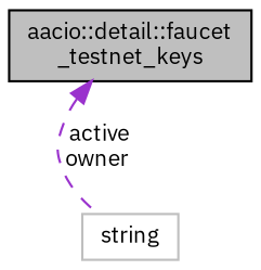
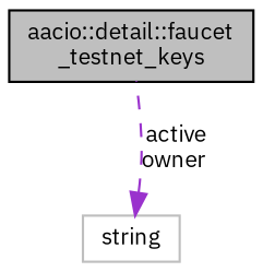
  digraph {
    fontname="IBM Plex Sans"
    node [fontname="IBM Plex Sans" fontsize=10 shape=record style=filled]
    n1 [color=black fillcolor=grey75 fontcolor=black height=0.2 label="aacio::detail::faucet\l_testnet_keys" width=0.4]
    n2 [color=grey75 fillcolor=white height=0.2 label=string width=0.4]
-   n1 -> n2 [color=darkorchid3 dir=back fontname="IBM Plex Sans" fontsize=10 label=" active\nowner" labelfontname=Helvetica labelfontsize=10 style=dashed]
+   n2 -> n1 [color=darkorchid3 dir=back fontname="IBM Plex Sans" fontsize=10 label=" active\nowner" labelfontname=Helvetica labelfontsize=10 style=dashed]
  }
